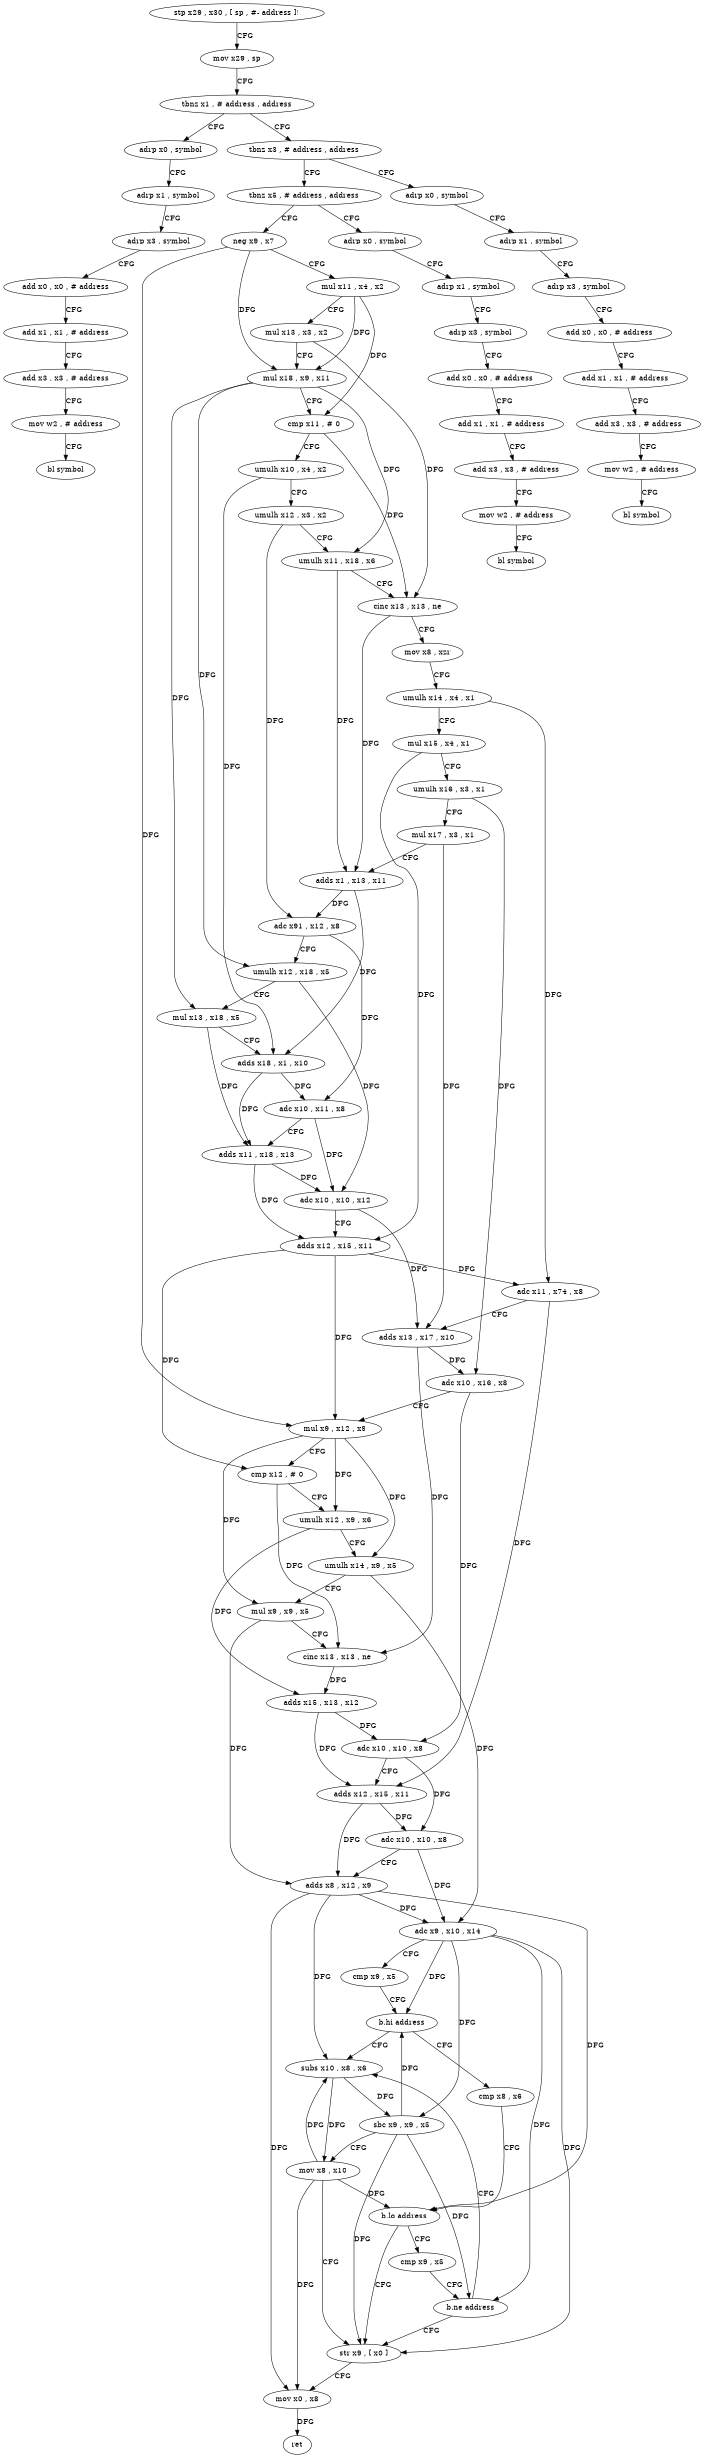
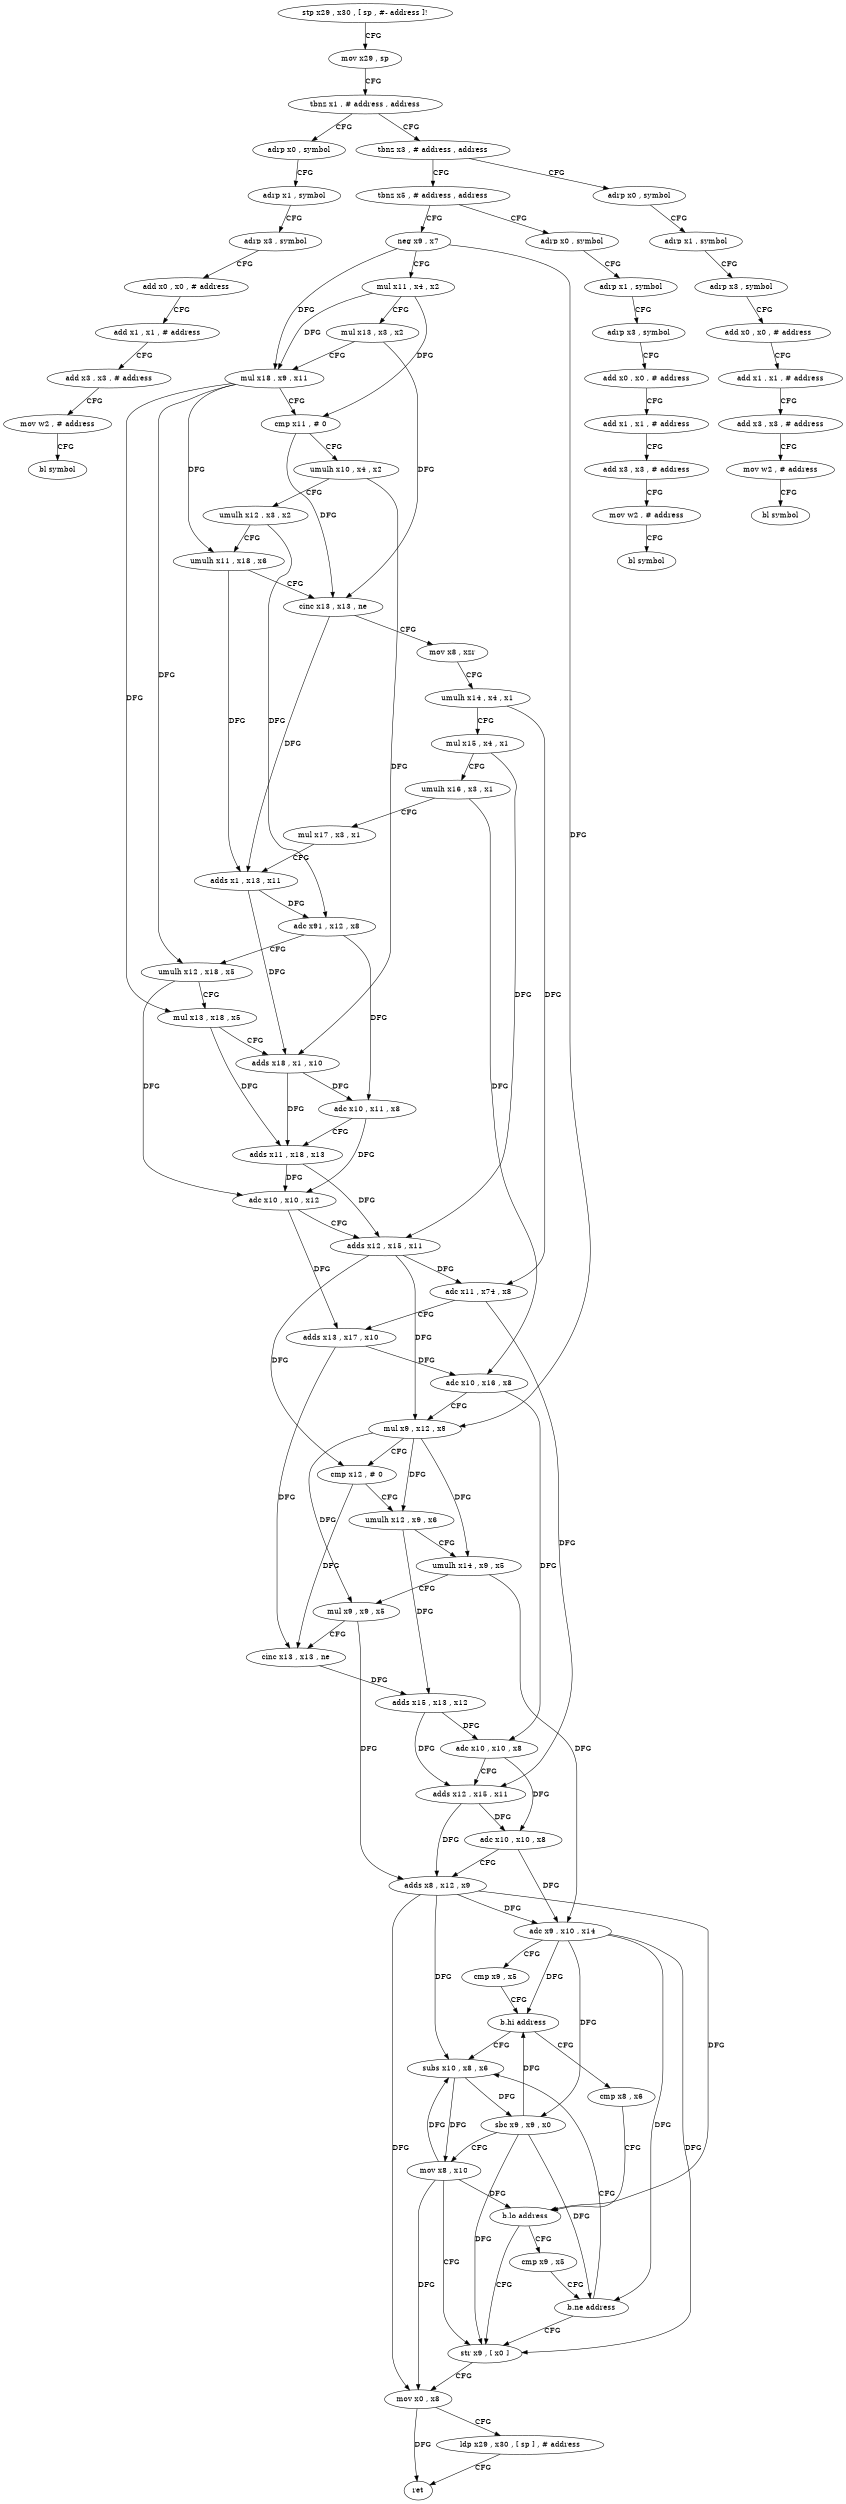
  digraph {
    n1 [label="stp x29 , x30 , [ sp , #- address ]!"]
    n2 [label="mov x29 , sp"]
    n3 [label="tbnz x1 , # address , address"]
    n4 [label="adrp x0 , symbol"]
    n5 [label="tbnz x3 , # address , address"]
    n6 [label="adrp x1 , symbol"]
    n7 [label="adrp x0 , symbol"]
    n8 [label="tbnz x5 , # address , address"]
    n9 [label="adrp x3 , symbol"]
    n10 [label="adrp x1 , symbol"]
    n11 [label="adrp x0 , symbol"]
    n12 [label="neg x9 , x7"]
    n13 [label="add x0 , x0 , # address"]
    n14 [label="add x1 , x1 , # address"]
    n15 [label="add x3 , x3 , # address"]
    n16 [label="mov w2 , # address"]
    n17 [label="bl symbol"]
    n18 [label="adrp x3 , symbol"]
    n19 [label="adrp x1 , symbol"]
    n20 [label="mul x11 , x4 , x2"]
    n21 [label="mul x18 , x9 , x11"]
    n22 [label="mul x9 , x12 , x9"]
    n23 [label="add x0 , x0 , # address"]
    n24 [label="add x1 , x1 , # address"]
    n25 [label="add x3 , x3 , # address"]
    n26 [label="mov w2 , # address"]
    n27 [label="bl symbol"]
    n28 [label="adrp x3 , symbol"]
    n29 [label="mul x13 , x3 , x2"]
    n30 [label="cmp x11 , # 0"]
    n31 [label="umulh x11 , x18 , x6"]
    n32 [label="umulh x12 , x18 , x5"]
    n33 [label="mul x13 , x18 , x5"]
    n34 [label="cmp x12 , # 0"]
    n35 [label="umulh x12 , x9 , x6"]
    n36 [label="umulh x14 , x9 , x5"]
    n37 [label="mul x9 , x9 , x5"]
    n38 [label="add x0 , x0 , # address"]
    n39 [label="add x1 , x1 , # address"]
    n40 [label="add x3 , x3 , # address"]
    n41 [label="mov w2 , # address"]
    n42 [label="bl symbol"]
    n43 [label="cinc x13 , x13 , ne"]
    n44 [label="umulh x10 , x4 , x2"]
    n45 [label="adds x1 , x13 , x11"]
    n46 [label="mov x8 , xzr"]
    n47 [label="adc x10 , x10 , x12"]
    n48 [label="adds x18 , x1 , x10"]
    n49 [label="adds x11 , x18 , x13"]
    n50 [label="umulh x12 , x3 , x2"]
    n51 [label="adc x91 , x12 , x8"]
    n52 [label="adc x10 , x11 , x8"]
    n53 [label="umulh x14 , x4 , x1"]
    n54 [label="mul x15 , x4 , x1"]
    n55 [label="adc x11 , x74 , x8"]
    n56 [label="umulh x16 , x3 , x1"]
    n57 [label="adds x12 , x15 , x11"]
    n58 [label="adds x13 , x17 , x10"]
    n59 [label="adds x12 , x15 , x11"]
    n60 [label="mul x17 , x3 , x1"]
    n61 [label="adc x10 , x16 , x8"]
    n62 [label="adc x10 , x10 , x8"]
    n63 [label="cinc x13 , x13 , ne"]
    n64 [label="adds x8 , x12 , x9"]
    n65 [label="adc x10 , x10 , x8"]
    n66 [label="adds x15 , x13 , x12"]
    n67 [label="adc x9 , x10 , x14"]
    n68 [label="cmp x9 , x5"]
    n69 [label="b.hi address"]
-   n70 [label="sbc x9 , x9 , x5"]
+   n70 [label="sbc x9 , x9 , x0"]
    n71 [label="str x9 , [ x0 ]"]
    n72 [label="b.ne address"]
    n73 [label="subs x10 , x8 , x6"]
    n74 [label="b.lo address"]
    n75 [label="mov x0 , x8"]
    n76 [label="mov x8 , x10"]
    n77 [label="cmp x9 , x5"]
+   n78 [label="ldp x29 , x30 , [ sp ] , # address"]
    n79 [label=ret]
    n80 [label="cmp x8 , x6"]
    n1 -> n2 [label=CFG]
    n2 -> n3 [label=CFG]
    n3 -> n4 [label=CFG]
    n3 -> n5 [label=CFG]
    n4 -> n6 [label=CFG]
    n5 -> n7 [label=CFG]
    n5 -> n8 [label=CFG]
    n6 -> n9 [label=CFG]
    n7 -> n10 [label=CFG]
    n8 -> n11 [label=CFG]
    n8 -> n12 [label=CFG]
    n9 -> n13 [label=CFG]
    n10 -> n18 [label=CFG]
    n11 -> n19 [label=CFG]
    n12 -> n20 [label=CFG]
    n12 -> n21 [label=DFG]
    n12 -> n22 [label=DFG]
    n13 -> n14 [label=CFG]
    n14 -> n15 [label=CFG]
    n15 -> n16 [label=CFG]
    n16 -> n17 [label=CFG]
    n18 -> n23 [label=CFG]
    n19 -> n28 [label=CFG]
    n20 -> n21 [label=DFG]
    n20 -> n29 [label=CFG]
    n20 -> n30 [label=DFG]
    n21 -> n30 [label=CFG]
    n21 -> n31 [label=DFG]
    n21 -> n32 [label=DFG]
    n21 -> n33 [label=DFG]
    n22 -> n34 [label=CFG]
    n22 -> n35 [label=DFG]
    n22 -> n36 [label=DFG]
    n22 -> n37 [label=DFG]
    n23 -> n24 [label=CFG]
    n24 -> n25 [label=CFG]
    n25 -> n26 [label=CFG]
    n26 -> n27 [label=CFG]
    n28 -> n38 [label=CFG]
    n29 -> n21 [label=CFG]
    n29 -> n43 [label=DFG]
    n30 -> n43 [label=DFG]
    n30 -> n44 [label=CFG]
    n31 -> n43 [label=CFG]
    n31 -> n45 [label=DFG]
    n32 -> n33 [label=CFG]
    n32 -> n47 [label=DFG]
    n33 -> n48 [label=CFG]
    n33 -> n49 [label=DFG]
    n34 -> n35 [label=CFG]
    n34 -> n63 [label=DFG]
    n35 -> n36 [label=CFG]
    n35 -> n66 [label=DFG]
    n36 -> n37 [label=CFG]
    n36 -> n67 [label=DFG]
    n37 -> n63 [label=CFG]
    n37 -> n64 [label=DFG]
    n38 -> n39 [label=CFG]
    n39 -> n40 [label=CFG]
    n40 -> n41 [label=CFG]
    n41 -> n42 [label=CFG]
    n43 -> n45 [label=DFG]
    n43 -> n46 [label=CFG]
    n44 -> n48 [label=DFG]
    n44 -> n50 [label=CFG]
    n45 -> n48 [label=DFG]
    n45 -> n51 [label=DFG]
    n46 -> n53 [label=CFG]
    n47 -> n57 [label=CFG]
    n47 -> n58 [label=DFG]
    n48 -> n49 [label=DFG]
    n48 -> n52 [label=DFG]
    n49 -> n47 [label=DFG]
    n49 -> n57 [label=DFG]
    n50 -> n31 [label=CFG]
    n50 -> n51 [label=DFG]
    n51 -> n32 [label=CFG]
    n51 -> n52 [label=DFG]
    n52 -> n47 [label=DFG]
    n52 -> n49 [label=CFG]
    n53 -> n54 [label=CFG]
    n53 -> n55 [label=DFG]
    n54 -> n56 [label=CFG]
    n54 -> n57 [label=DFG]
    n55 -> n58 [label=CFG]
    n55 -> n59 [label=DFG]
    n56 -> n60 [label=CFG]
    n56 -> n61 [label=DFG]
    n57 -> n22 [label=DFG]
    n57 -> n34 [label=DFG]
    n57 -> n55 [label=DFG]
    n58 -> n61 [label=DFG]
    n58 -> n63 [label=DFG]
    n59 -> n64 [label=DFG]
    n59 -> n65 [label=DFG]
    n60 -> n45 [label=CFG]
-   n60 -> n58 [label=DFG]
    n61 -> n22 [label=CFG]
    n61 -> n62 [label=DFG]
    n62 -> n59 [label=CFG]
    n62 -> n65 [label=DFG]
    n63 -> n66 [label=DFG]
    n64 -> n67 [label=DFG]
    n64 -> n73 [label=DFG]
    n64 -> n74 [label=DFG]
    n64 -> n75 [label=DFG]
    n65 -> n64 [label=CFG]
    n65 -> n67 [label=DFG]
    n66 -> n59 [label=DFG]
    n66 -> n62 [label=DFG]
    n67 -> n68 [label=CFG]
    n67 -> n69 [label=DFG]
    n67 -> n70 [label=DFG]
    n67 -> n71 [label=DFG]
    n67 -> n72 [label=DFG]
    n68 -> n69 [label=CFG]
    n69 -> n73 [label=CFG]
    n69 -> n80 [label=CFG]
    n70 -> n69 [label=DFG]
    n70 -> n71 [label=DFG]
    n70 -> n72 [label=DFG]
    n70 -> n76 [label=CFG]
    n71 -> n75 [label=CFG]
    n72 -> n71 [label=CFG]
    n72 -> n73 [label=CFG]
    n73 -> n70 [label=DFG]
    n73 -> n76 [label=DFG]
    n74 -> n71 [label=CFG]
    n74 -> n77 [label=CFG]
+   n75 -> n78 [label=CFG]
    n75 -> n79 [label=DFG]
    n76 -> n71 [label=CFG]
    n76 -> n73 [label=DFG]
    n76 -> n74 [label=DFG]
    n76 -> n75 [label=DFG]
    n77 -> n72 [label=CFG]
+   n78 -> n79 [label=CFG]
    n80 -> n74 [label=CFG]
  }
